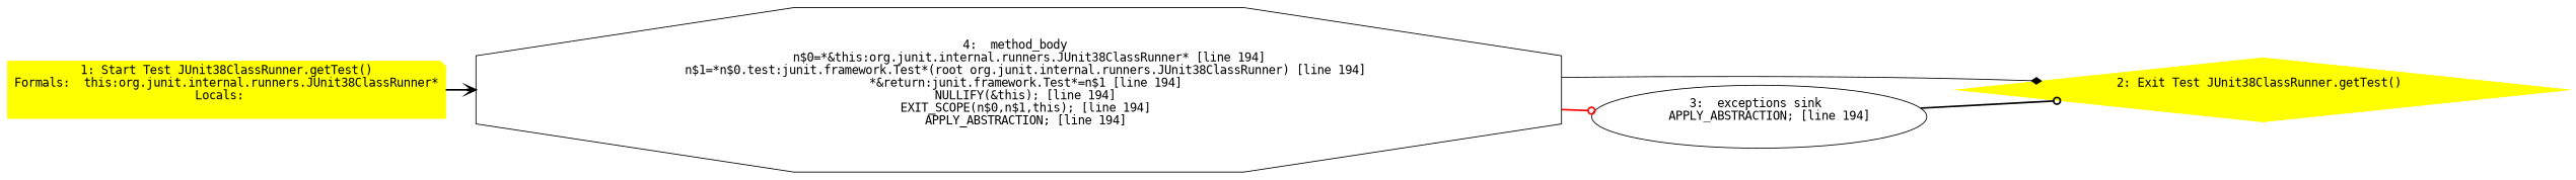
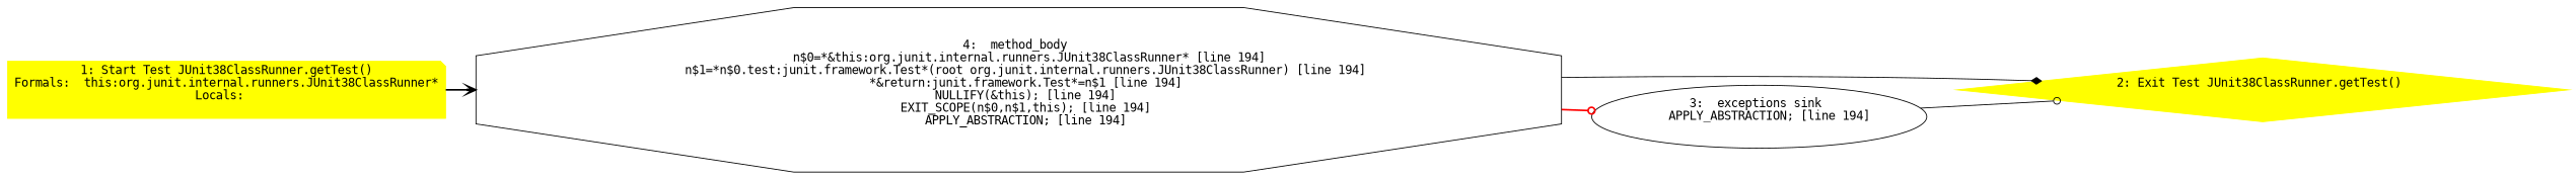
  digraph {
    rankdir=LR
    fontname="DejaVu Sans Mono"
    node [fontname="DejaVu Sans Mono"]
    edge [style=bold arrowhead=odot fontname="DejaVu Sans Mono"]
    n1 [color=yellow label="1: Start Test JUnit38ClassRunner.getTest()\nFormals:  this:org.junit.internal.runners.JUnit38ClassRunner*\nLocals:  \n  " style=filled shape=note]
    n2 [label="4:  method_body \n   n$0=*&this:org.junit.internal.runners.JUnit38ClassRunner* [line 194]\n  n$1=*n$0.test:junit.framework.Test*(root org.junit.internal.runners.JUnit38ClassRunner) [line 194]\n  *&return:junit.framework.Test*=n$1 [line 194]\n  NULLIFY(&this); [line 194]\n  EXIT_SCOPE(n$0,n$1,this); [line 194]\n  APPLY_ABSTRACTION; [line 194]\n " shape=octagon]
    n3 [color=yellow label="2: Exit Test JUnit38ClassRunner.getTest() \n  " style=filled shape=diamond]
    n4 [label="3:  exceptions sink \n   APPLY_ABSTRACTION; [line 194]\n " shape=ellipse]
    n1 -> n2 [arrowhead=vee]
    n2 -> n3 [style=solid arrowhead=diamond]
    n2 -> n4 [color=red]
-   n4 -> n3
+   n4 -> n3 [style=solid]
  }
